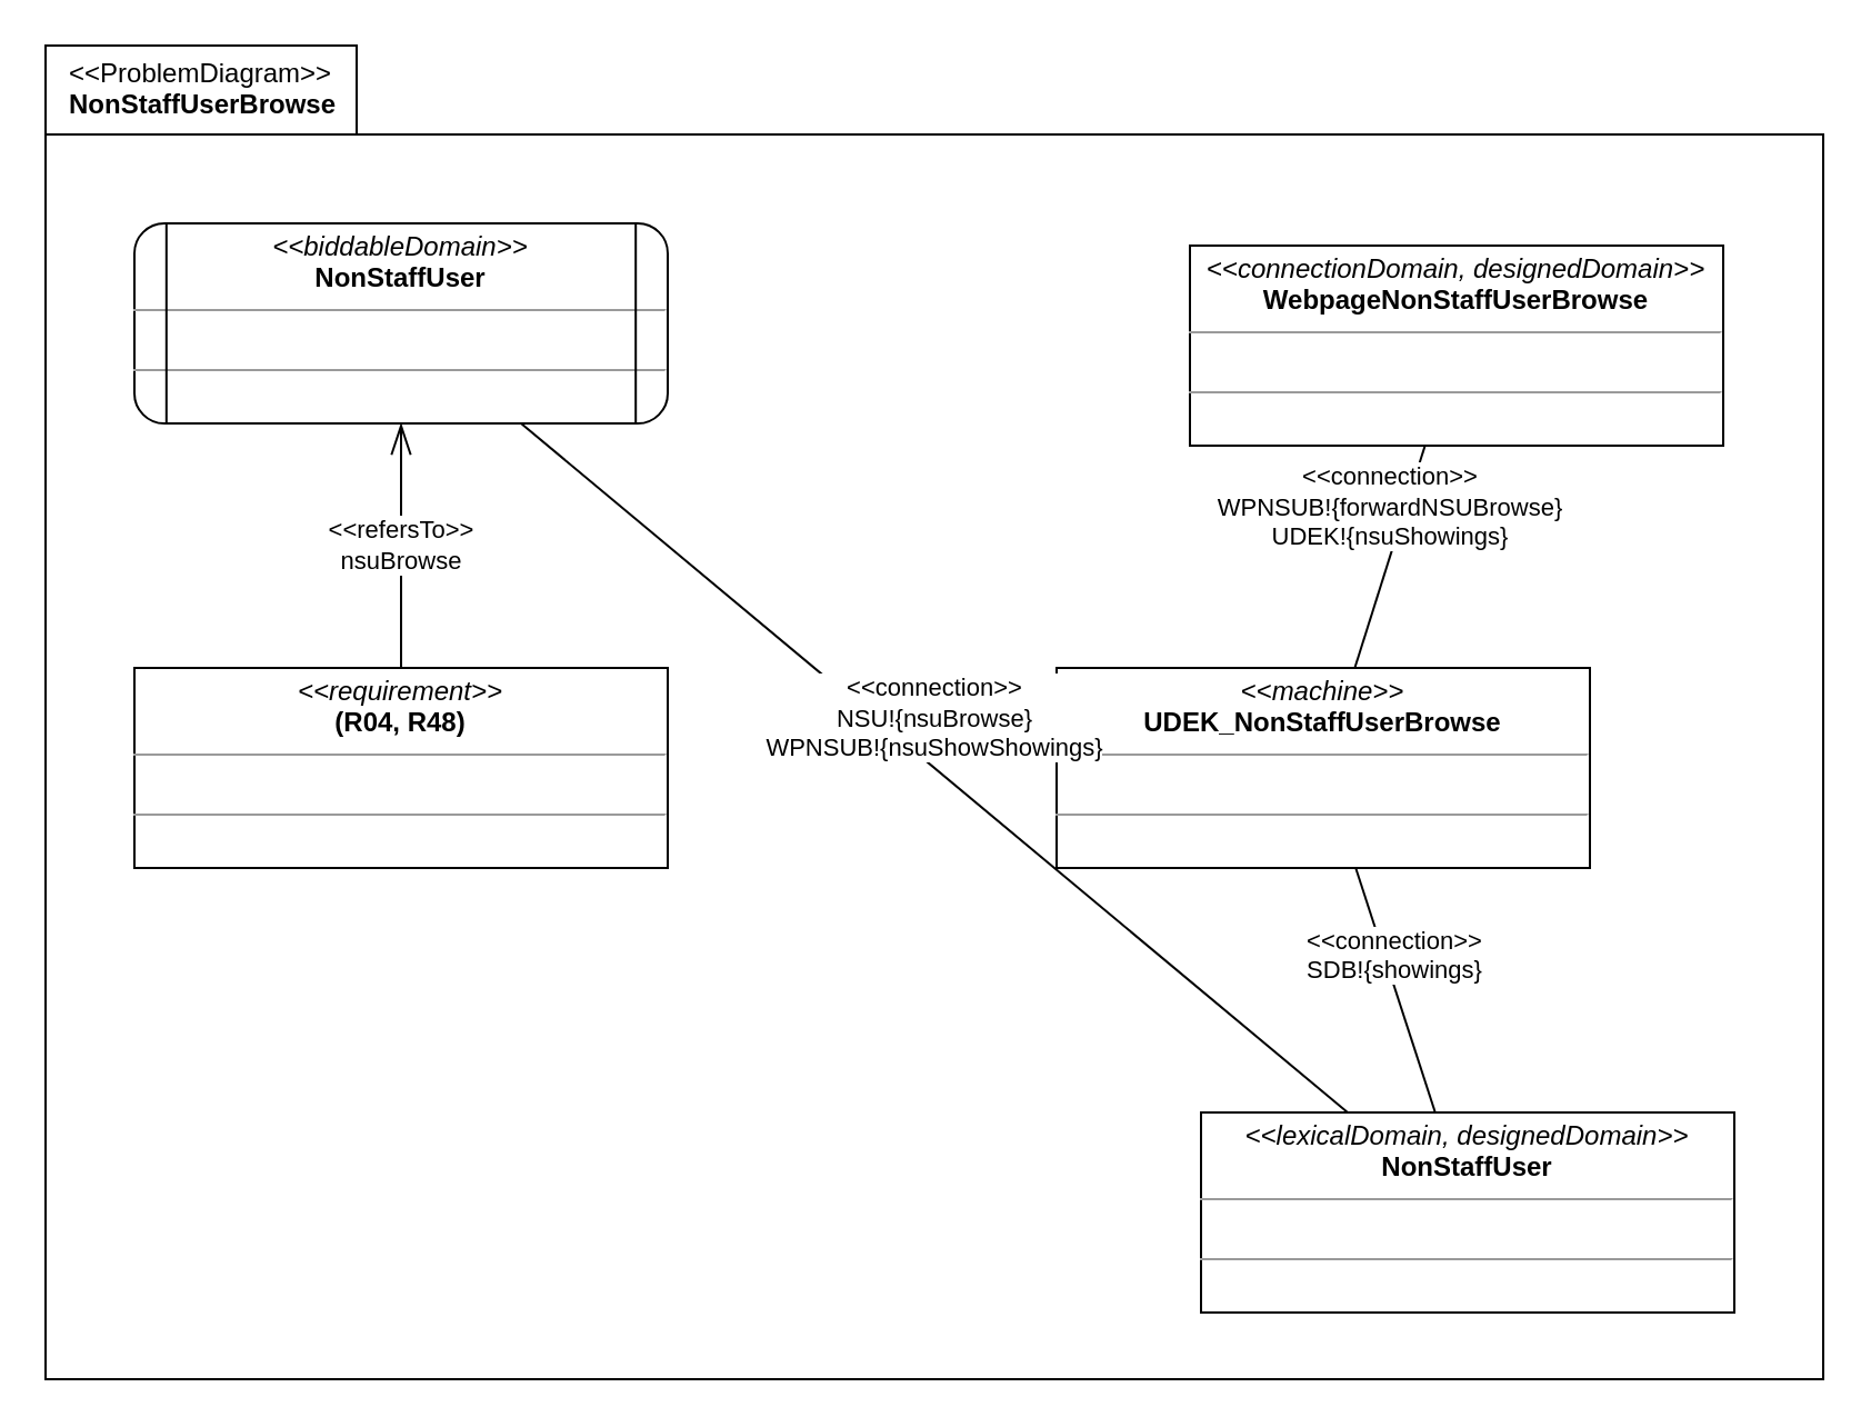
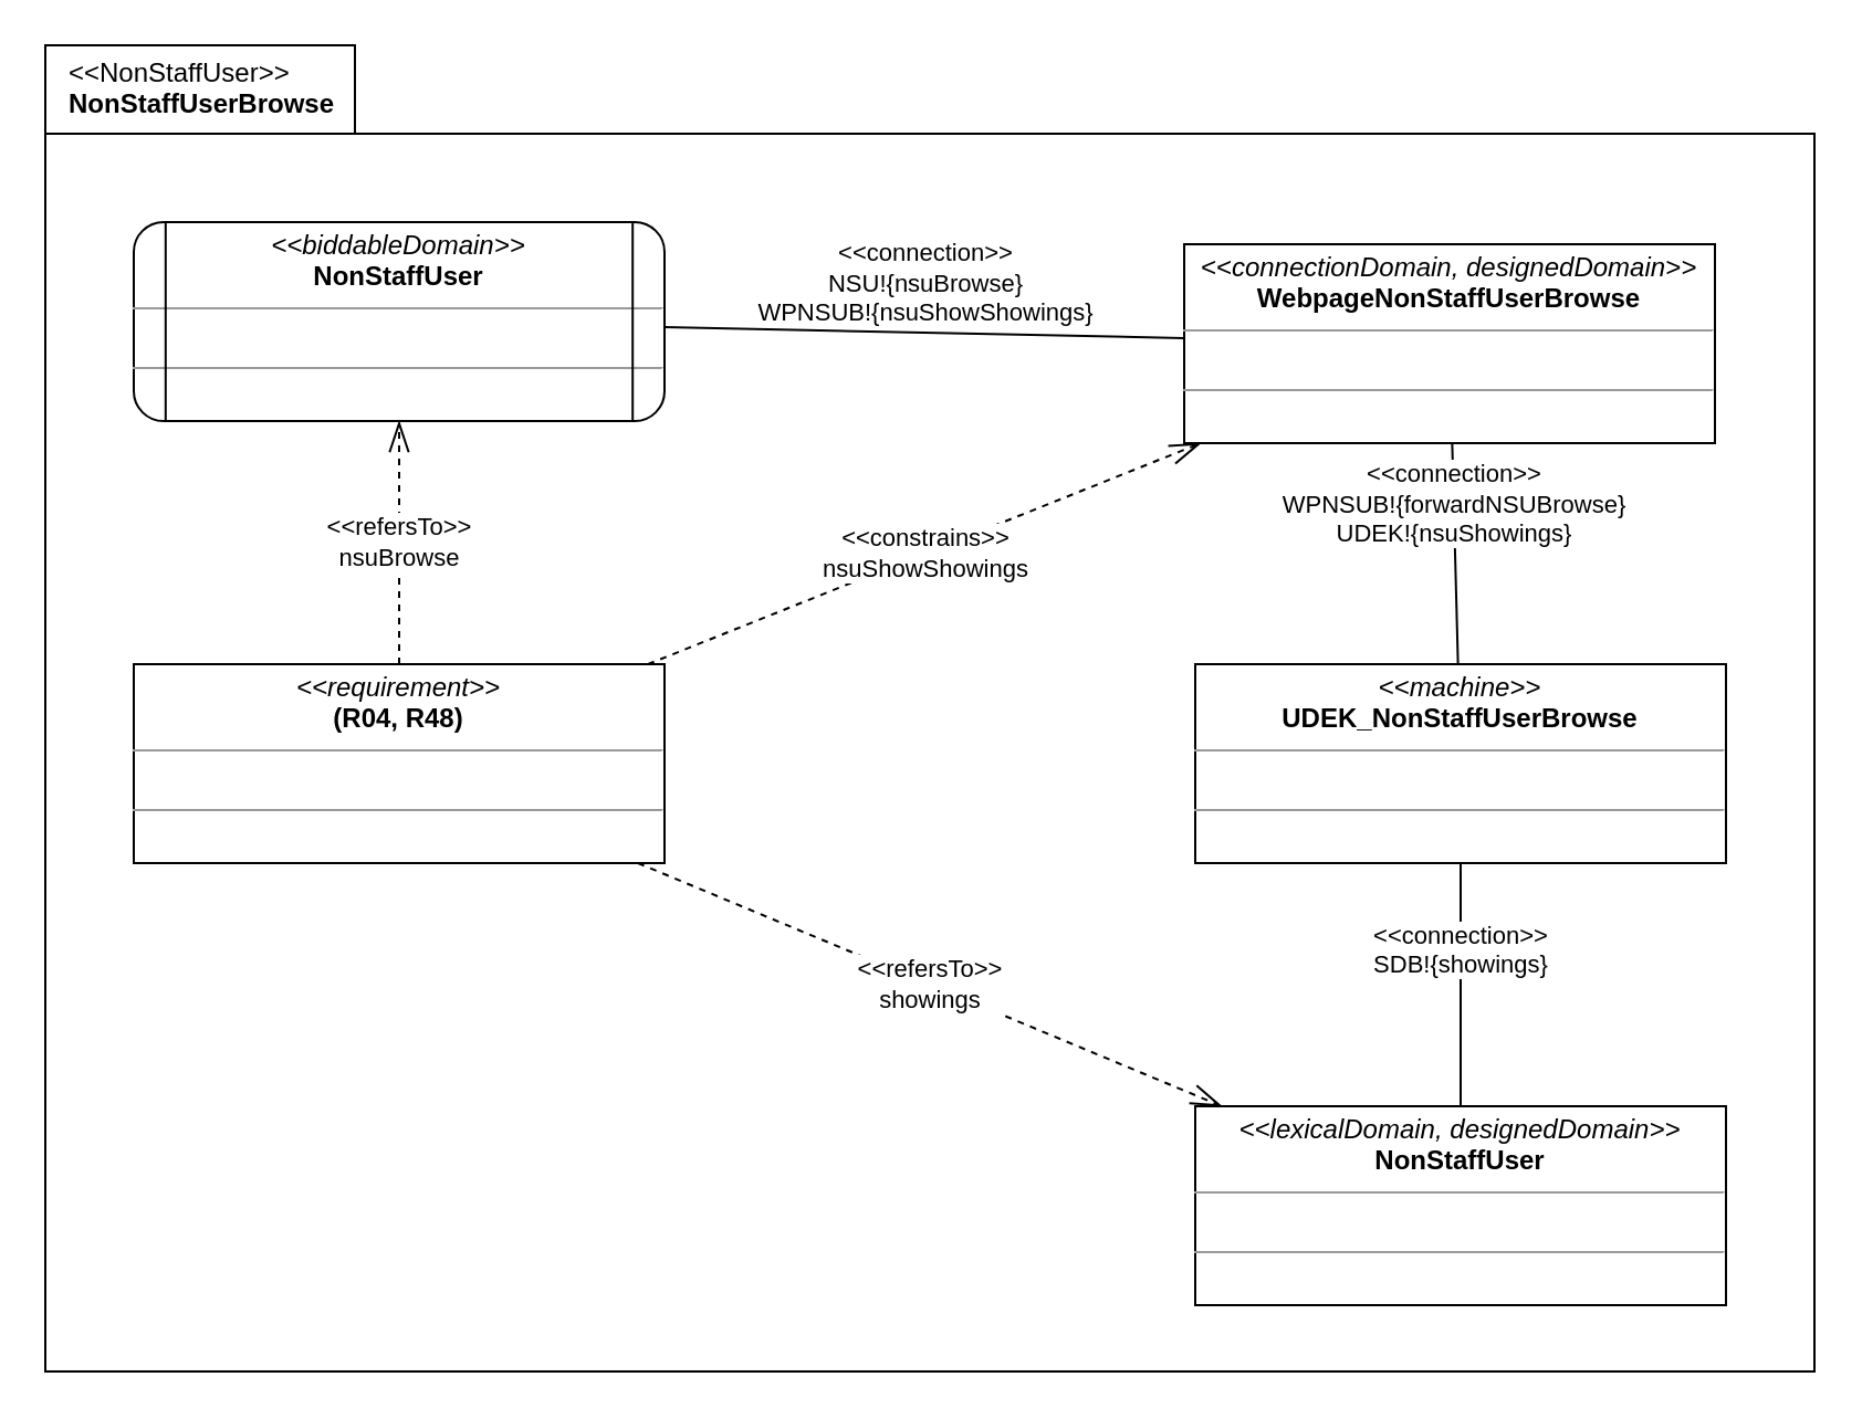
  <mxCell id="0" />
  <mxCell id="1" parent="0" />
- <mxCell id="2" value="&lt;div&gt;&lt;span style=&quot;font-weight: 400&quot;&gt;&amp;lt;&amp;lt;ProblemDiagram&amp;gt;&amp;gt;&lt;/span&gt;&lt;/div&gt;&lt;div style=&quot;text-align: center&quot;&gt;NonStaffUserBrowse&lt;/div&gt;" style="shape=folder;fontStyle=1;spacingTop=1;tabWidth=140;tabHeight=40;tabPosition=left;html=1;rounded=0;shadow=0;glass=0;comic=0;sketch=0;pointerEvents=1;gradientColor=none;labelPosition=center;verticalLabelPosition=middle;align=left;verticalAlign=top;spacing=0;spacingLeft=11;collapsible=1;container=1;recursiveResize=0;fillColor=default;" parent="1" vertex="1"><mxGeometry x="20" y="20" width="800" height="600" as="geometry"><mxRectangle width="140" height="40" as="alternateBounds" /></mxGeometry></mxCell>
+ <mxCell id="2" value="&lt;div&gt;&lt;span style=&quot;font-weight: 400&quot;&gt;&amp;lt;&amp;lt;NonStaffUser&amp;gt;&amp;gt;&lt;/span&gt;&lt;/div&gt;&lt;div style=&quot;text-align: center&quot;&gt;NonStaffUserBrowse&lt;/div&gt;" style="shape=folder;fontStyle=1;spacingTop=1;tabWidth=140;tabHeight=40;tabPosition=left;html=1;rounded=0;shadow=0;glass=0;comic=0;sketch=0;pointerEvents=1;gradientColor=none;labelPosition=center;verticalLabelPosition=middle;align=left;verticalAlign=top;spacing=0;spacingLeft=11;collapsible=1;container=1;recursiveResize=0;fillColor=default;" parent="1" vertex="1"><mxGeometry x="20" y="20" width="800" height="600" as="geometry"><mxRectangle width="140" height="40" as="alternateBounds" /></mxGeometry></mxCell>
  <mxCell id="3" value="" style="group" parent="2" vertex="1" connectable="0"><mxGeometry x="40" y="80" width="720" height="490" as="geometry" /></mxCell>
- <mxCell id="4" value="&lt;p style=&quot;margin: 0px ; margin-top: 4px ; text-align: center&quot;&gt;&lt;i&gt;&amp;lt;&amp;lt;machine&amp;gt;&amp;gt;&lt;/i&gt;&lt;br&gt;&lt;b&gt;UDEK_NonStaffUserBrowse&lt;/b&gt;&lt;/p&gt;&lt;hr size=&quot;1&quot;&gt;&lt;p style=&quot;margin: 0px ; margin-left: 4px&quot;&gt;&lt;br&gt;&lt;/p&gt;&lt;hr size=&quot;1&quot;&gt;&lt;p style=&quot;margin: 0px ; margin-left: 4px&quot;&gt;&lt;br&gt;&lt;/p&gt;" style="verticalAlign=top;align=left;overflow=fill;fontSize=12;fontFamily=Helvetica;html=1;rounded=0;shadow=0;glass=0;comic=0;sketch=0;pointerEvents=1;fontColor=default;gradientColor=none;container=0;" parent="3" vertex="1"><mxGeometry x="415" y="200" width="240" height="90" as="geometry" /></mxCell>
+ <mxCell id="4" value="&lt;p style=&quot;margin: 0px ; margin-top: 4px ; text-align: center&quot;&gt;&lt;i&gt;&amp;lt;&amp;lt;machine&amp;gt;&amp;gt;&lt;/i&gt;&lt;br&gt;&lt;b&gt;UDEK_NonStaffUserBrowse&lt;/b&gt;&lt;/p&gt;&lt;hr size=&quot;1&quot;&gt;&lt;p style=&quot;margin: 0px ; margin-left: 4px&quot;&gt;&lt;br&gt;&lt;/p&gt;&lt;hr size=&quot;1&quot;&gt;&lt;p style=&quot;margin: 0px ; margin-left: 4px&quot;&gt;&lt;br&gt;&lt;/p&gt;" style="verticalAlign=top;align=left;overflow=fill;fontSize=12;fontFamily=Helvetica;html=1;rounded=0;shadow=0;glass=0;comic=0;sketch=0;pointerEvents=1;fontColor=default;gradientColor=none;container=0;" parent="3" vertex="1"><mxGeometry x="480" y="200" width="240" height="90" as="geometry" /></mxCell>
  <mxCell id="5" value="&amp;lt;&amp;lt;connection&amp;gt;&amp;gt;&lt;br&gt;WPNSUB!{forwardNSUBrowse}&lt;br&gt;UDEK!{nsuShowings}" style="rounded=0;orthogonalLoop=1;jettySize=auto;html=1;startArrow=none;startFill=0;endArrow=none;endFill=0;startSize=12;endSize=12;verticalAlign=bottom;" parent="3" source="6" target="4" edge="1"><mxGeometry relative="1" as="geometry" /></mxCell>
  <mxCell id="6" value="&lt;p style=&quot;margin: 0px ; margin-top: 4px ; text-align: center&quot;&gt;&lt;i&gt;&amp;lt;&amp;lt;connectionDomain, designedDomain&amp;gt;&amp;gt;&lt;/i&gt;&lt;br&gt;&lt;b&gt;WebpageNonStaffUserBrowse&lt;/b&gt;&lt;/p&gt;&lt;hr size=&quot;1&quot;&gt;&lt;p style=&quot;margin: 0px ; margin-left: 4px&quot;&gt;&lt;br&gt;&lt;/p&gt;&lt;hr size=&quot;1&quot;&gt;&lt;p style=&quot;margin: 0px ; margin-left: 4px&quot;&gt;&lt;br&gt;&lt;/p&gt;" style="verticalAlign=top;align=left;overflow=fill;fontSize=12;fontFamily=Helvetica;html=1;rounded=0;shadow=0;glass=0;comic=0;sketch=0;pointerEvents=1;fontColor=default;gradientColor=none;container=0;" parent="3" vertex="1"><mxGeometry x="475" y="10" width="240" height="90" as="geometry" /></mxCell>
  <mxCell id="7" value="" style="group" parent="3" vertex="1" connectable="0"><mxGeometry width="240" height="90" as="geometry" /></mxCell>
  <mxCell id="8" value="&lt;p style=&quot;margin: 0px ; margin-top: 4px ; text-align: center&quot;&gt;&lt;i&gt;&amp;lt;&amp;lt;biddableDomain&amp;gt;&amp;gt;&lt;/i&gt;&lt;br&gt;&lt;b&gt;NonStaffUser&lt;/b&gt;&lt;/p&gt;&lt;hr size=&quot;1&quot;&gt;&lt;p style=&quot;margin: 0px ; margin-left: 4px&quot;&gt;&lt;br&gt;&lt;/p&gt;&lt;hr size=&quot;1&quot;&gt;&lt;p style=&quot;margin: 0px ; margin-left: 4px&quot;&gt;&lt;br&gt;&lt;/p&gt;" style="verticalAlign=top;align=left;overflow=fill;fontSize=12;fontFamily=Helvetica;html=1;shadow=0;glass=0;comic=0;sketch=0;pointerEvents=1;fontColor=default;gradientColor=none;container=0;points=[[0,0,0,0,0],[0,0.24,0,0,0],[0,0.5,0,0,0],[0,0.76,0,0,0],[0,1,0,0,0],[0.06,0,0,0,0],[0.06,1,0,0,0],[0.13,0,0,0,0],[0.13,1,0,0,0],[0.25,0,0,0,0],[0.25,1,0,0,0],[0.5,0,0,0,0],[0.5,1,0,0,0],[0.75,0,0,0,0],[0.75,1,0,0,0],[0.88,0,0,0,0],[0.88,1,0,0,0],[0.94,0,0,0,0],[0.94,1,0,0,0],[1,0,0,0,0],[1,0.26,0,0,0],[1,0.5,0,0,0],[1,0.76,0,0,0],[1,1,0,0,0]];strokeWidth=1;rounded=1;" parent="7" vertex="1"><mxGeometry width="240" height="90" as="geometry" /></mxCell>
  <mxCell id="9" style="rounded=0;orthogonalLoop=1;jettySize=auto;html=1;exitX=0.06;exitY=0;exitDx=0;exitDy=0;exitPerimeter=0;entryX=0.06;entryY=1;entryDx=0;entryDy=0;entryPerimeter=0;startArrow=none;startFill=0;endArrow=none;endFill=0;startSize=12;endSize=12;" parent="7" source="8" target="8" edge="1"><mxGeometry relative="1" as="geometry" /></mxCell>
  <mxCell id="10" style="rounded=0;orthogonalLoop=1;jettySize=auto;html=1;exitX=0.94;exitY=0;exitDx=0;exitDy=0;exitPerimeter=0;entryX=0.94;entryY=1;entryDx=0;entryDy=0;entryPerimeter=0;startArrow=none;startFill=0;endArrow=none;endFill=0;startSize=12;endSize=12;" parent="7" source="8" target="8" edge="1"><mxGeometry relative="1" as="geometry"><mxPoint x="24.4" y="-30" as="sourcePoint" /><mxPoint x="24.4" y="60" as="targetPoint" /></mxGeometry></mxCell>
- <mxCell id="11" value="&amp;lt;&amp;lt;connection&amp;gt;&amp;gt;&lt;br&gt;NSU!{nsuBrowse}&lt;br&gt;WPNSUB!{nsuShowShowings}" style="rounded=0;orthogonalLoop=1;jettySize=auto;html=1;startArrow=none;startFill=0;endArrow=none;endFill=0;startSize=12;endSize=12;verticalAlign=bottom;" parent="3" source="8" target="13" edge="1"><mxGeometry relative="1" as="geometry" /></mxCell>
+ <mxCell id="11" value="&amp;lt;&amp;lt;connection&amp;gt;&amp;gt;&lt;br&gt;NSU!{nsuBrowse}&lt;br&gt;WPNSUB!{nsuShowShowings}" style="rounded=0;orthogonalLoop=1;jettySize=auto;html=1;startArrow=none;startFill=0;endArrow=none;endFill=0;startSize=12;endSize=12;verticalAlign=bottom;" parent="3" source="8" target="6" edge="1"><mxGeometry relative="1" as="geometry" /></mxCell>
  <mxCell id="12" value="&amp;lt;&amp;lt;connection&amp;gt;&amp;gt;&lt;br&gt;SDB!{showings}" style="rounded=0;orthogonalLoop=1;jettySize=auto;html=1;startArrow=none;startFill=0;endArrow=none;endFill=0;startSize=12;endSize=12;verticalAlign=bottom;" parent="3" source="13" target="4" edge="1"><mxGeometry relative="1" as="geometry" /></mxCell>
  <mxCell id="13" value="&lt;p style=&quot;margin: 0px ; margin-top: 4px ; text-align: center&quot;&gt;&lt;i&gt;&amp;lt;&amp;lt;lexicalDomain, designedDomain&amp;gt;&amp;gt;&lt;/i&gt;&lt;br&gt;&lt;b&gt;NonStaffUser&lt;/b&gt;&lt;/p&gt;&lt;hr size=&quot;1&quot;&gt;&lt;p style=&quot;margin: 0px ; margin-left: 4px&quot;&gt;&lt;br&gt;&lt;/p&gt;&lt;hr size=&quot;1&quot;&gt;&lt;p style=&quot;margin: 0px ; margin-left: 4px&quot;&gt;&lt;br&gt;&lt;/p&gt;" style="verticalAlign=top;align=left;overflow=fill;fontSize=12;fontFamily=Helvetica;html=1;rounded=0;shadow=0;glass=0;comic=0;sketch=0;pointerEvents=1;fontColor=default;gradientColor=none;container=0;strokeWidth=1;" parent="3" vertex="1"><mxGeometry x="480" y="400" width="240" height="90" as="geometry" /></mxCell>
- <mxCell id="15" value="&amp;lt;&amp;lt;refersTo&amp;gt;&amp;gt;&lt;br&gt;nsuBrowse" style="edgeStyle=none;rounded=0;orthogonalLoop=1;jettySize=auto;html=1;dashed=0;startArrow=none;startFill=0;endArrow=openThin;endFill=0;startSize=12;endSize=12;" parent="3" source="17" target="8" edge="1"><mxGeometry relative="1" as="geometry" /></mxCell>
+ <mxCell id="14" value="&amp;lt;&amp;lt;constrains&amp;gt;&amp;gt;&lt;br&gt;nsuShowShowings" style="edgeStyle=none;rounded=0;orthogonalLoop=1;jettySize=auto;html=1;startArrow=none;startFill=0;endArrow=openThin;endFill=0;startSize=12;endSize=12;dashed=1;" parent="3" source="17" target="6" edge="1"><mxGeometry relative="1" as="geometry" /></mxCell>
+ <mxCell id="15" value="&amp;lt;&amp;lt;refersTo&amp;gt;&amp;gt;&lt;br&gt;nsuBrowse" style="edgeStyle=none;rounded=0;orthogonalLoop=1;jettySize=auto;html=1;dashed=1;startArrow=none;startFill=0;endArrow=openThin;endFill=0;startSize=12;endSize=12;" parent="3" source="17" target="8" edge="1"><mxGeometry relative="1" as="geometry" /></mxCell>
+ <mxCell id="16" value="&amp;lt;&amp;lt;refersTo&amp;gt;&amp;gt;&lt;br&gt;showings" style="edgeStyle=none;rounded=0;orthogonalLoop=1;jettySize=auto;html=1;dashed=1;startArrow=none;startFill=0;endArrow=openThin;endFill=0;startSize=12;endSize=12;" parent="3" source="17" target="13" edge="1"><mxGeometry relative="1" as="geometry" /></mxCell>
  <mxCell id="17" value="&lt;p style=&quot;margin: 0px ; margin-top: 4px ; text-align: center&quot;&gt;&lt;i&gt;&amp;lt;&amp;lt;requirement&amp;gt;&amp;gt;&lt;/i&gt;&lt;br&gt;&lt;b&gt;(R04, R48)&lt;/b&gt;&lt;/p&gt;&lt;hr size=&quot;1&quot;&gt;&lt;p style=&quot;margin: 0px ; margin-left: 4px&quot;&gt;&lt;br&gt;&lt;/p&gt;&lt;hr size=&quot;1&quot;&gt;&lt;p style=&quot;margin: 0px ; margin-left: 4px&quot;&gt;&lt;br&gt;&lt;/p&gt;" style="verticalAlign=top;align=left;overflow=fill;fontSize=12;fontFamily=Helvetica;html=1;rounded=0;shadow=0;glass=0;comic=0;sketch=0;pointerEvents=1;fontColor=default;gradientColor=none;container=0;" parent="3" vertex="1"><mxGeometry y="200" width="240" height="90" as="geometry" /></mxCell>
